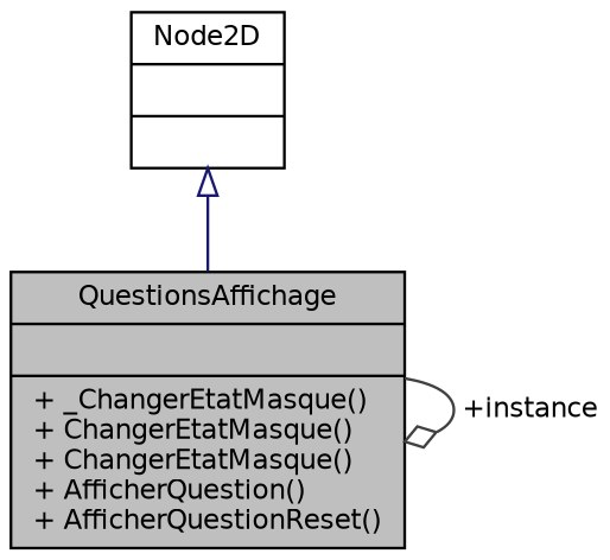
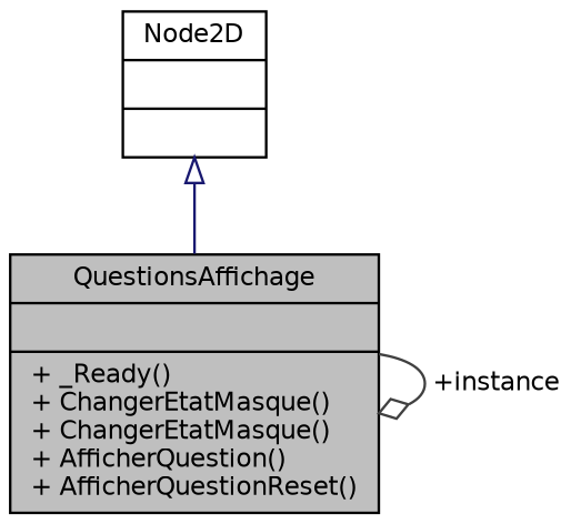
  digraph {
    node [color=black fontname=Helvetica fontsize=10 shape=record style=filled]
    edge [fontname=Helvetica fontsize=10 labelfontname=Helvetica labelfontsize=10 style=solid]
-   n1 [fillcolor=grey75 fontcolor=black height=0.2 label="{QuestionsAffichage\n||+ _ChangerEtatMasque()\l+ ChangerEtatMasque()\l+ ChangerEtatMasque()\l+ AfficherQuestion()\l+ AfficherQuestionReset()\l}" width=0.4]
+   n1 [fillcolor=grey75 fontcolor=black height=0.2 label="{QuestionsAffichage\n||+ _Ready()\l+ ChangerEtatMasque()\l+ ChangerEtatMasque()\l+ AfficherQuestion()\l+ AfficherQuestionReset()\l}" width=0.4]
    n2 [fillcolor=white height=0.2 label="{Node2D\n||}" width=0.4]
    n1 -> n1 [arrowhead=odiamond color=grey25 label=" +instance"]
    n2 -> n1 [arrowtail=onormal color=midnightblue dir=back]
  }
